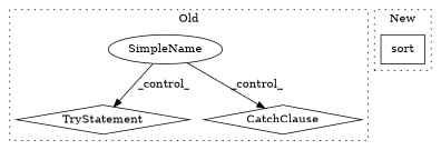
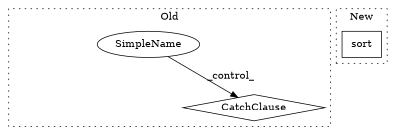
  digraph {
    fontname="DejaVu Serif"
    node [fontname="DejaVu Serif" shape=diamond]
    edge [fontname="DejaVu Serif"]
-   n1 [a=54 l=4 label=TryStatement s=15025]
    n2 [a=12 l="13,2" label=CatchClause s="15095,15119"]
    n3 [a=42 label=SimpleName shape=ellipse]
    n4 [a=32 l=6 label=sort s=16122 shape=box]
    subgraph cluster_1 {
      label=Old
      style=dotted
-     n1
      n2
      n3
    }
    subgraph cluster_2 {
      label=New
      style=dotted
      n4
    }
-   n3 -> n1 [label=_control_]
    n3 -> n2 [label=_control_]
  }
